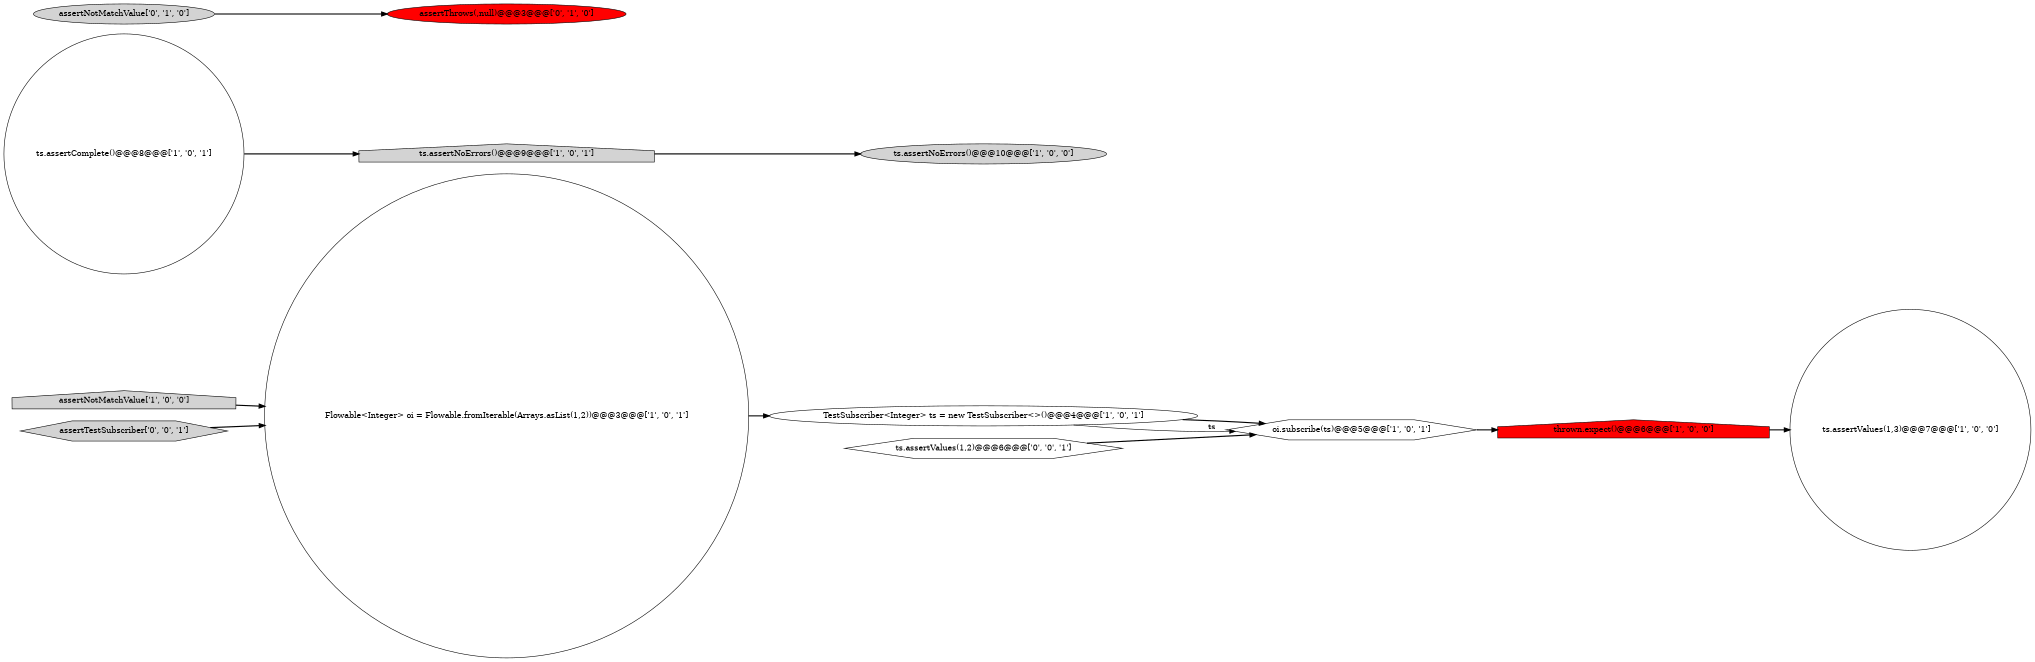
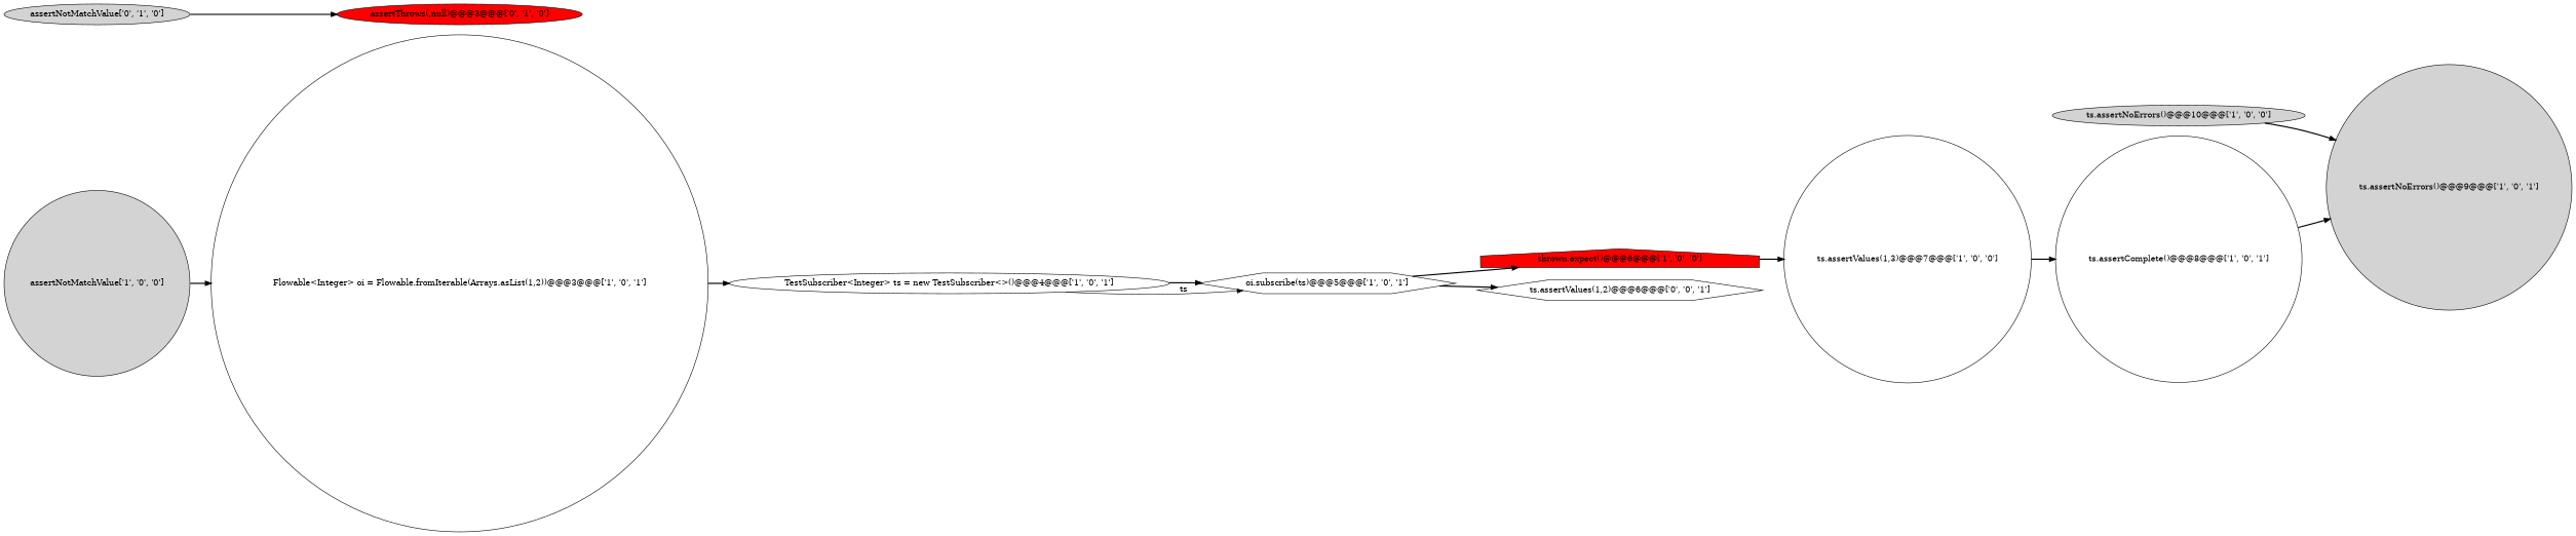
  digraph {
    rankdir=LR
    node [fillcolor=white shape=ellipse style=filled]
    edge [style=bold]
    n1 [fillcolor=red label="thrown.expect()@@@6@@@['1', '0', '0']" shape=house]
    n2 [label="ts.assertValues(1,3)@@@7@@@['1', '0', '0']" shape=circle]
    n3 [label="ts.assertComplete()@@@8@@@['1', '0', '1']" shape=circle]
-   n4 [fillcolor=lightgray label="assertNotMatchValue['1', '0', '0']" shape=house]
+   n4 [fillcolor=lightgray label="assertNotMatchValue['1', '0', '0']" shape=circle]
    n5 [label="Flowable<Integer> oi = Flowable.fromIterable(Arrays.asList(1,2))@@@3@@@['1', '0', '1']" shape=circle]
    n6 [label="TestSubscriber<Integer> ts = new TestSubscriber<>()@@@4@@@['1', '0', '1']"]
-   n7 [fillcolor=lightgray label="ts.assertNoErrors()@@@9@@@['1', '0', '1']" shape=house]
+   n7 [fillcolor=lightgray label="ts.assertNoErrors()@@@9@@@['1', '0', '1']" shape=circle]
    n8 [fillcolor=lightgray label="ts.assertNoErrors()@@@10@@@['1', '0', '0']"]
    n9 [label="oi.subscribe(ts)@@@5@@@['1', '0', '1']" shape=hexagon]
    n10 [label="ts.assertValues(1,2)@@@6@@@['0', '0', '1']" shape=hexagon]
-   n11 [fillcolor=lightgray label="assertTestSubscriber['0', '0', '1']" shape=hexagon]
    n12 [fillcolor=red label="assertThrows(,null)@@@3@@@['0', '1', '0']"]
    n13 [fillcolor=lightgray label="assertNotMatchValue['0', '1', '0']"]
    n1 -> n2
+   n2 -> n3
    n3 -> n7
    n4 -> n5
    n5 -> n6
    n6 -> n9
    n6 -> n9 [label=ts style=solid]
-   n7 -> n8
+   n8 -> n7
    n9 -> n1
-   n10 -> n9
-   n11 -> n5
+   n9 -> n10
    n13 -> n12
  }
